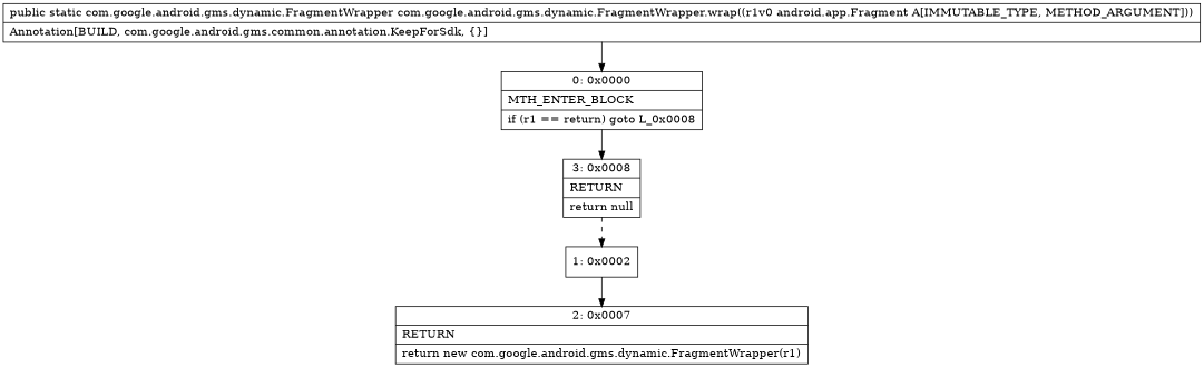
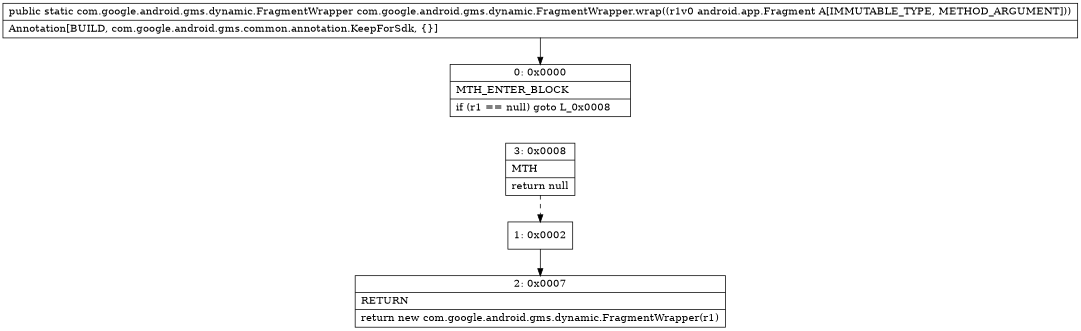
  digraph {
    node [shape=record]
-   n1 [label="{0\:\ 0x0000|MTH_ENTER_BLOCK\l|if (r1 == return) goto L_0x0008\l}"]
-   n2 [label="{3\:\ 0x0008|RETURN\l|return null\l}"]
+   n1 [label="{0\:\ 0x0000|MTH_ENTER_BLOCK\l|if (r1 == null) goto L_0x0008\l}"]
+   n2 [label="{3\:\ 0x0008|MTH\l|return null\l}"]
    n3 [label="{1\:\ 0x0002}"]
    n4 [label="{2\:\ 0x0007|RETURN\l|return new com.google.android.gms.dynamic.FragmentWrapper(r1)\l}"]
    n5 [label="{public static com.google.android.gms.dynamic.FragmentWrapper com.google.android.gms.dynamic.FragmentWrapper.wrap((r1v0 android.app.Fragment A[IMMUTABLE_TYPE, METHOD_ARGUMENT]))  | Annotation[BUILD, com.google.android.gms.common.annotation.KeepForSdk, \{\}]\l}"]
-   n1 -> n2
    n2 -> n3 [style=dashed]
    n3 -> n4
    n5 -> n1
  }
